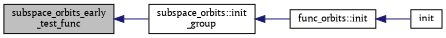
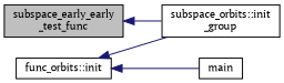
  digraph {
    fontname="PT Serif"
    rankdir=LR
    node [color=black fillcolor=white fontname="PT Serif" fontsize=10 shape=record style=filled]
    edge [color=midnightblue dir=back fontname="PT Serif" fontsize=10 labelfontname=Helvetica labelfontsize=10 style=solid]
-   n1 [fillcolor=grey75 fontcolor=black height=0.2 label="subspace_orbits_early\l_test_func" width=0.4]
+   n1 [fillcolor=grey75 fontcolor=black height=0.2 label="subspace_early_early\l_test_func" width=0.4]
    n2 [height=0.2 label="subspace_orbits::init\l_group" width=0.4]
    n3 [height=0.2 label="func_orbits::init" width=0.4]
-   n4 [height=0.2 label=init width=0.4]
+   n4 [height=0.2 label=main width=0.4]
    n1 -> n2
-   n2 -> n3
+   n3 -> n2
    n3 -> n4
  }
